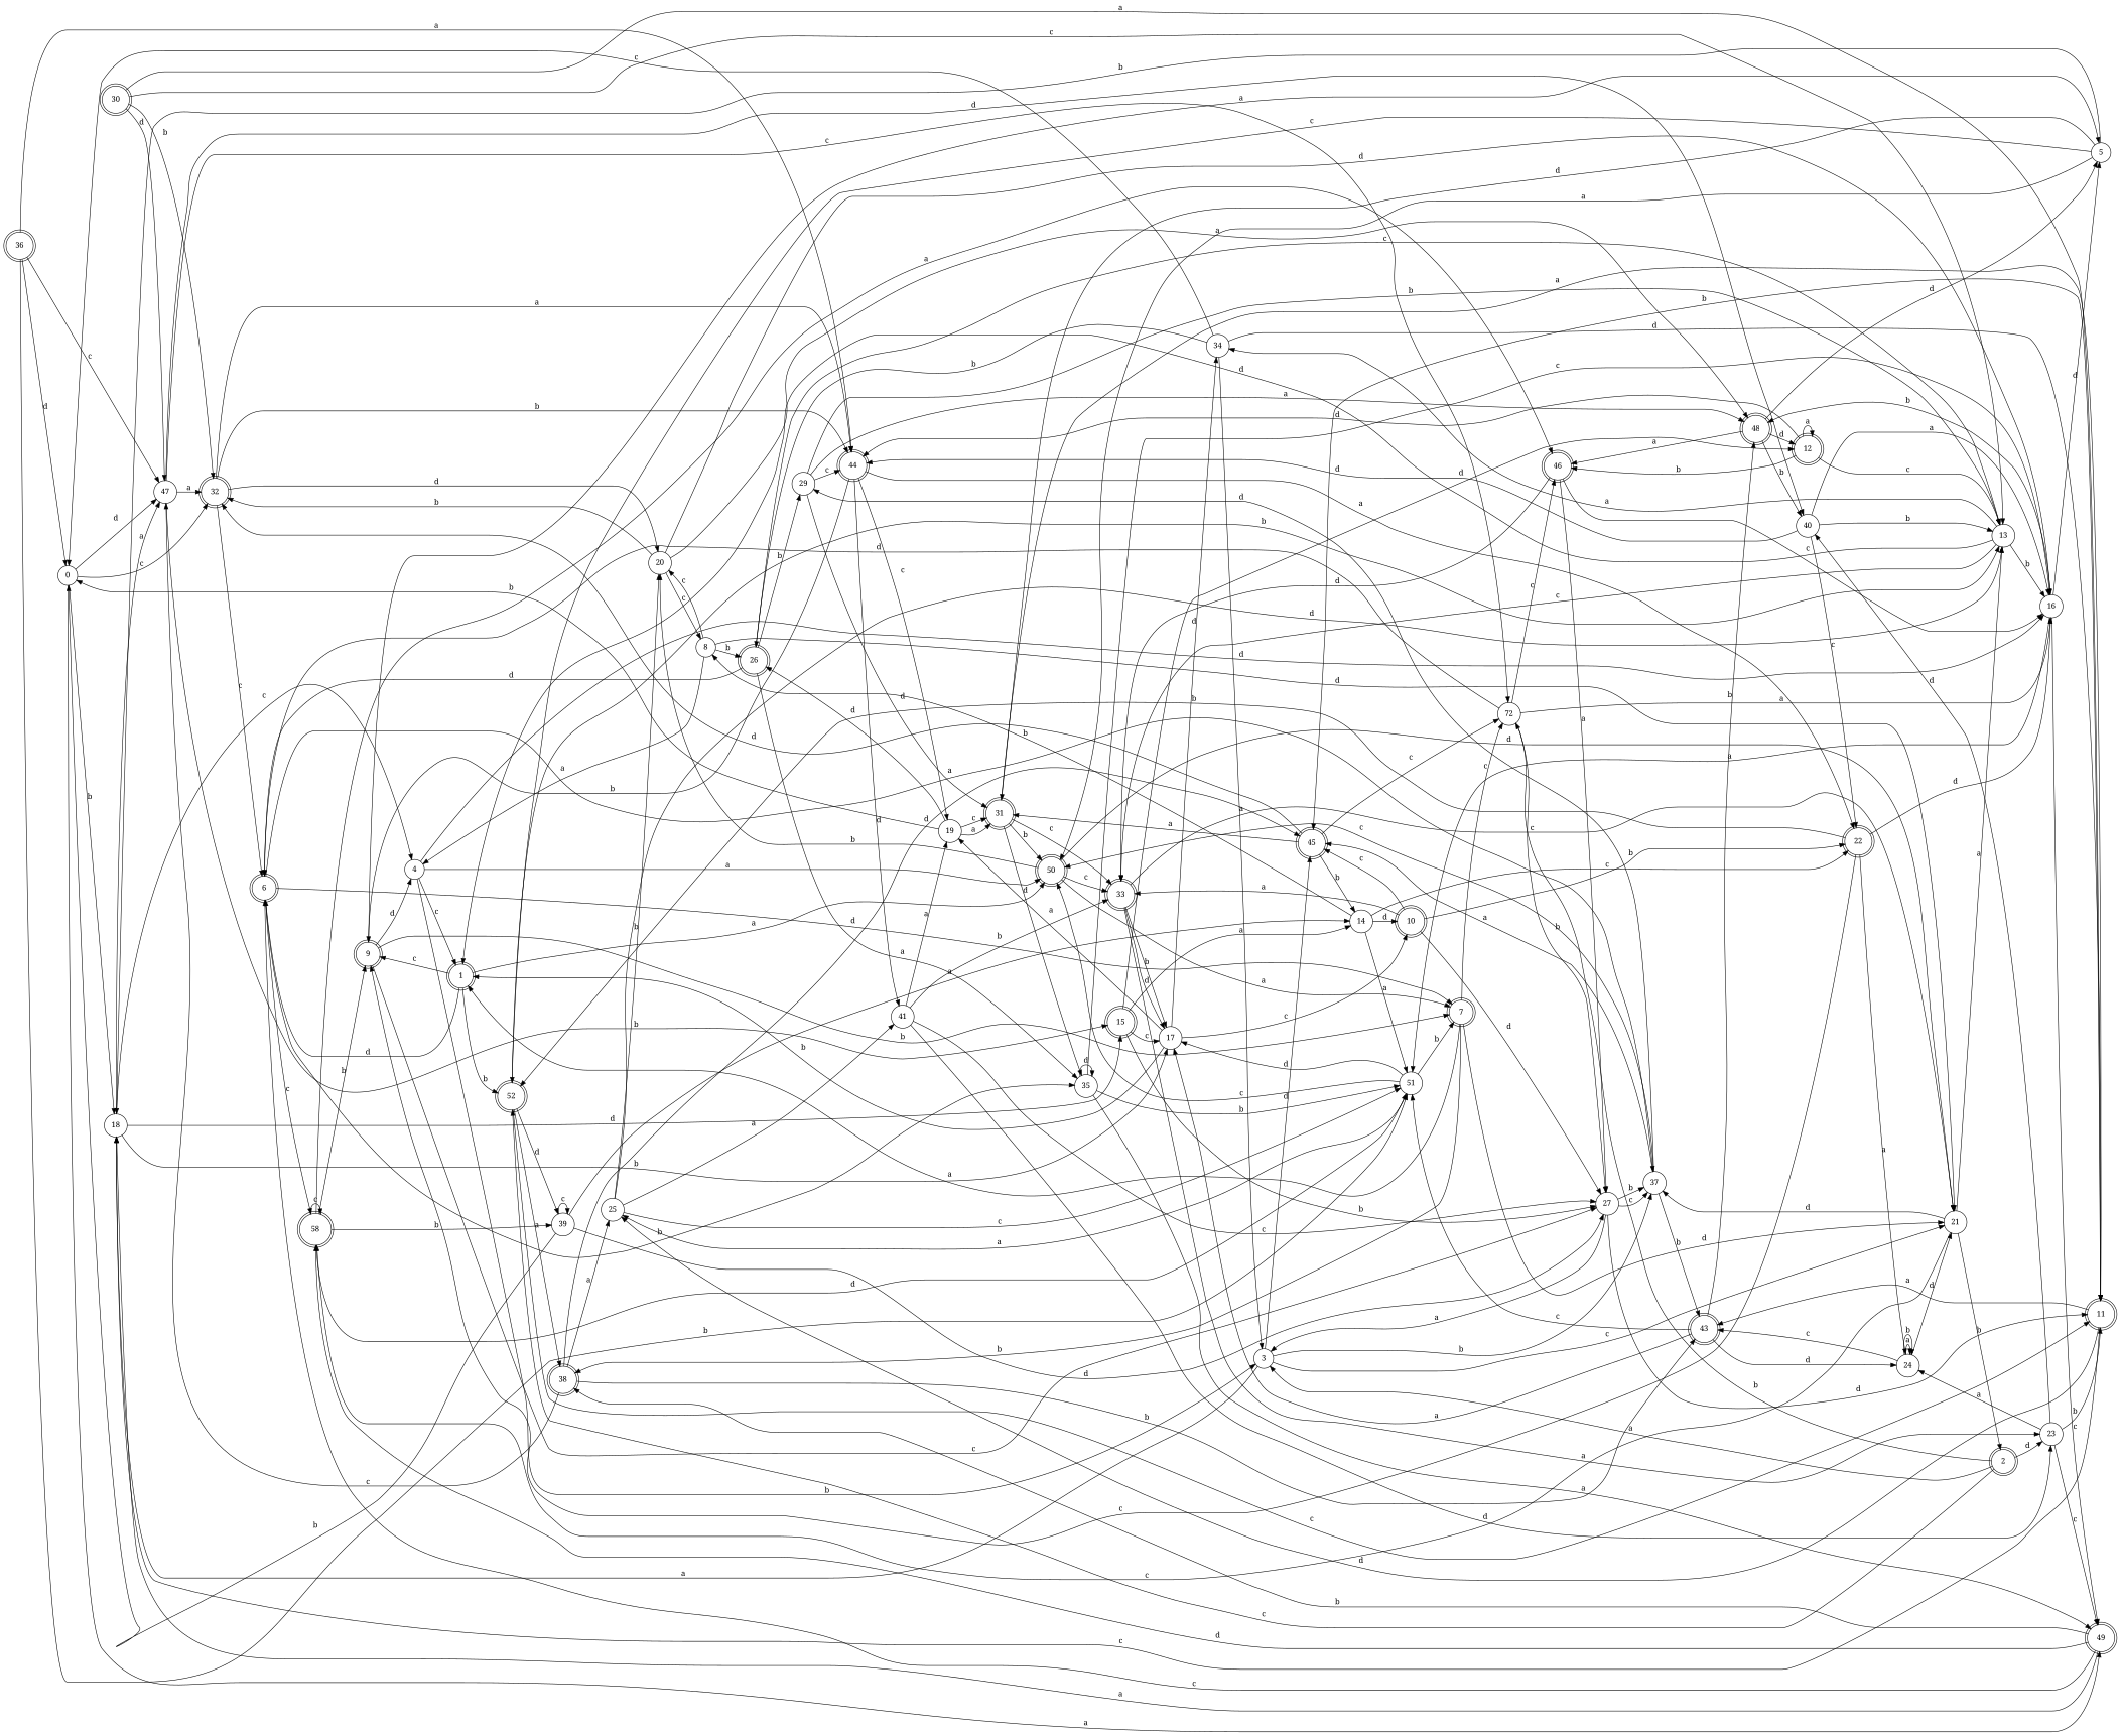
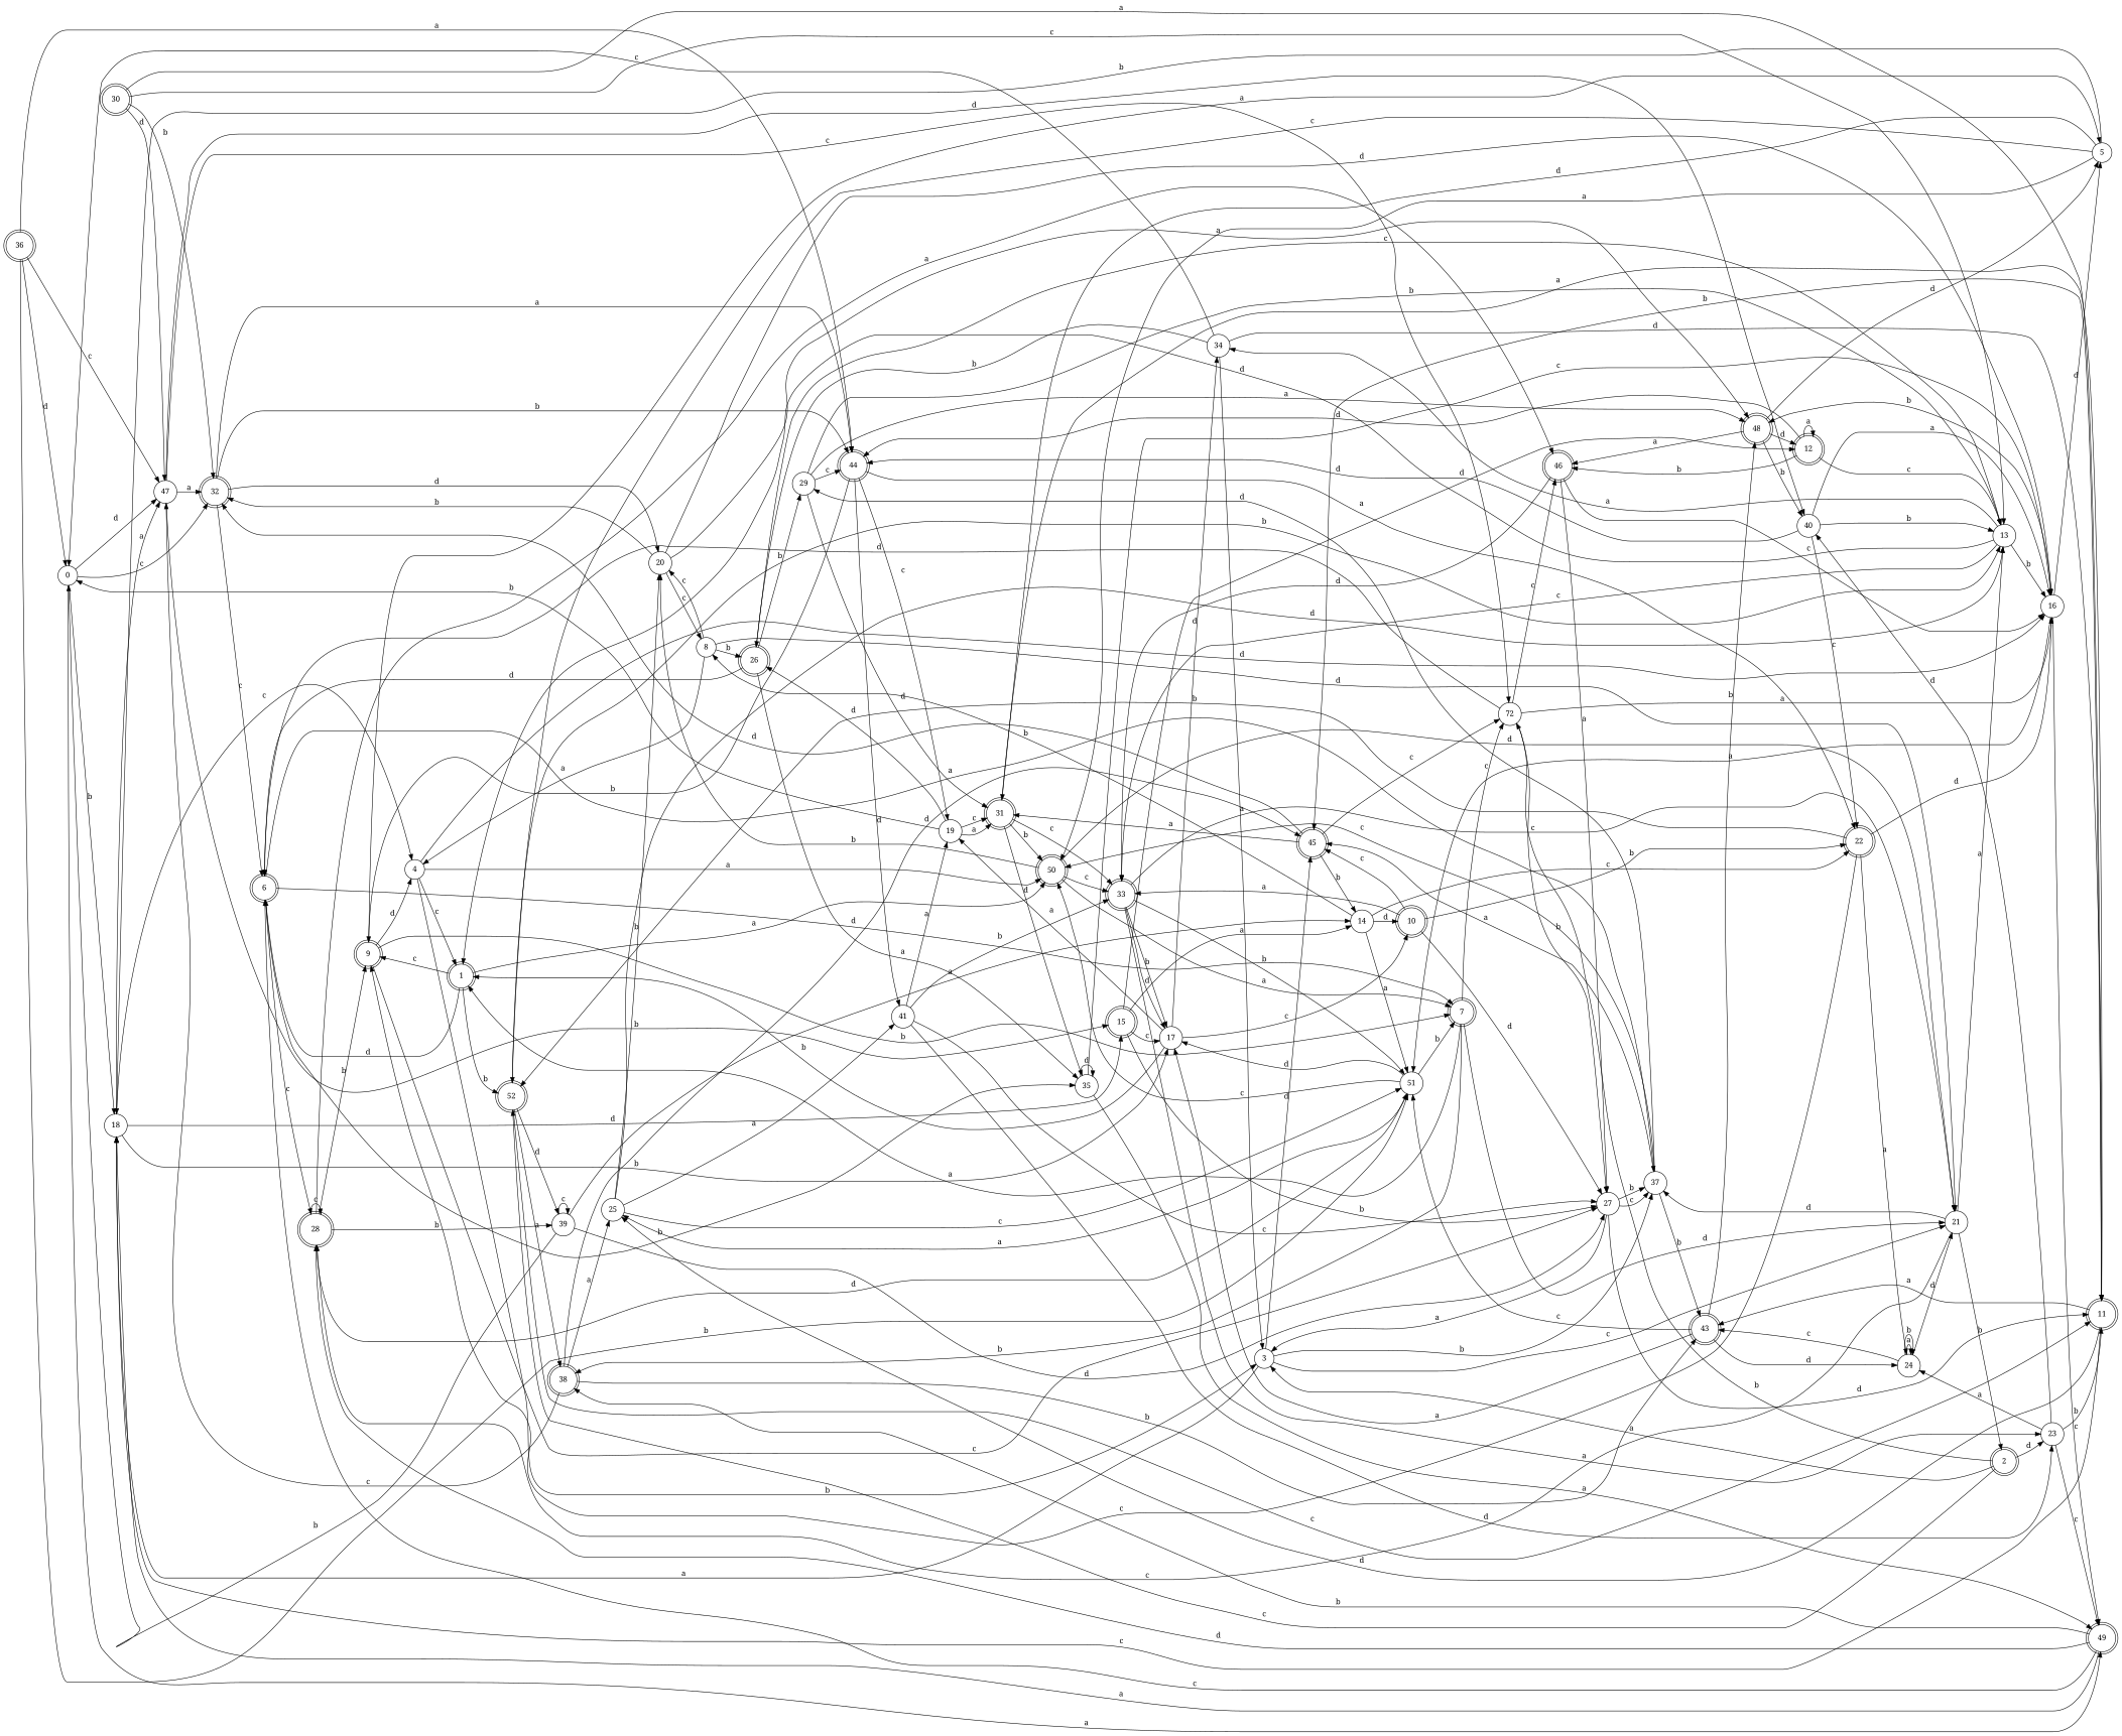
  digraph {
    fontname="Noto Serif"
    rankdir=LR
    node [color=black fillcolor=white fontname="Noto Serif" shape=circle style=filled]
    edge [fontname="Noto Serif"]
    n1 [label=0]
    n2 [label=18]
    n3 [label=32 shape=doublecircle style="rounded,filled"]
    n4 [label=47]
    n5 [label=49 shape=doublecircle style="rounded,filled"]
    n6 [label=4]
    n7 [label=15 shape=doublecircle style="rounded,filled"]
    n8 [label=17]
    n9 [label=6 shape=doublecircle style="rounded,filled"]
    n10 [label=20]
    n11 [label=44 shape=doublecircle style="rounded,filled"]
    n12 [label=72]
    n13 [label=40]
-   n14 [label=58 shape=doublecircle style="rounded,filled"]
+   n14 [label=28 shape=doublecircle style="rounded,filled"]
    n15 [label=38 shape=doublecircle style="rounded,filled"]
    n16 [label=1 shape=doublecircle style="rounded,filled"]
    n17 [label=9 shape=doublecircle style="rounded,filled"]
    n18 [label=50 shape=doublecircle style="rounded,filled"]
    n19 [label=52 shape=doublecircle style="rounded,filled"]
    n20 [label=37]
    n21 [label=7 shape=doublecircle style="rounded,filled"]
    n22 [label=35]
    n23 [label=5]
    n24 [label=27]
    n25 [label=21]
    n26 [label=33 shape=doublecircle style="rounded,filled"]
    n27 [label=11 shape=doublecircle style="rounded,filled"]
    n28 [label=13]
    n29 [label=39]
    n30 [label=2 shape=doublecircle style="rounded,filled"]
    n31 [label=3]
    n32 [label=23]
    n33 [label=45 shape=doublecircle style="rounded,filled"]
    n34 [label=24]
    n35 [label=16]
    n36 [label=46 shape=doublecircle style="rounded,filled"]
    n37 [label=43 shape=doublecircle style="rounded,filled"]
    n38 [label=29]
    n39 [label=31 shape=doublecircle style="rounded,filled"]
    n40 [label=14]
    n41 [label=51]
    n42 [label=48 shape=doublecircle style="rounded,filled"]
    n43 [label=25]
    n44 [label=8]
    n45 [label=26 shape=doublecircle style="rounded,filled"]
    n46 [label=10 shape=doublecircle style="rounded,filled"]
    n47 [label=22 shape=doublecircle style="rounded,filled"]
    n48 [label=41]
    n49 [label=12 shape=doublecircle style="rounded,filled"]
    n50 [label=34]
    n51 [label=19]
    n52 [label=30 shape=doublecircle style="rounded,filled"]
    n53 [label=36 shape=doublecircle style="rounded,filled"]
    n1 -> n2 [label=b]
    n1 -> n3 [label=c]
    n1 -> n4 [label=d]
    n1 -> n5 [label=a]
    n2 -> n4 [label=a]
    n2 -> n6 [label=c]
    n2 -> n7 [label=d]
    n2 -> n8 [label=b]
    n3 -> n9 [label=c]
    n3 -> n10 [label=d]
    n3 -> n11 [label=a]
    n3 -> n11 [label=b]
    n4 -> n3 [label=a]
    n4 -> n7 [label=b]
    n4 -> n12 [label=c]
    n4 -> n13 [label=d]
    n5 -> n2 [label=a]
    n5 -> n9 [label=c]
    n5 -> n14 [label=d]
    n5 -> n15 [label=b]
    n6 -> n16 [label=c]
    n6 -> n18 [label=a]
    n6 -> n31 [label=b]
    n6 -> n35 [label=d]
    n7 -> n8 [label=c]
    n7 -> n24 [label=b]
    n7 -> n40 [label=a]
    n7 -> n49 [label=d]
    n8 -> n16 [label=b]
    n8 -> n46 [label=c]
    n8 -> n50 [label=d]
    n8 -> n51 [label=a]
    n9 -> n14 [label=c]
    n9 -> n20 [label=a]
    n9 -> n21 [label=d]
    n9 -> n22 [label=b]
    n10 -> n3 [label=b]
    n10 -> n35 [label=d]
    n10 -> n42 [label=a]
    n10 -> n44 [label=c]
    n11 -> n17 [label=b]
    n11 -> n47 [label=a]
    n11 -> n48 [label=d]
    n11 -> n51 [label=c]
    n12 -> n9 [label=d]
    n12 -> n24 [label=b]
    n12 -> n35 [label=a]
    n12 -> n36 [label=c]
    n13 -> n11 [label=d]
    n13 -> n28 [label=b]
    n13 -> n35 [label=a]
    n13 -> n47 [label=c]
    n14 -> n14 [label=c]
    n14 -> n17 [label=b]
    n14 -> n29 [label=b]
    n14 -> n36 [label=a]
    n14 -> n41 [label=d]
    n15 -> n4 [label=c]
    n15 -> n33 [label=d]
    n15 -> n37 [label=b]
    n15 -> n43 [label=a]
    n16 -> n9 [label=d]
    n16 -> n17 [label=c]
    n16 -> n18 [label=a]
    n16 -> n19 [label=b]
    n17 -> n6 [label=d]
    n17 -> n21 [label=b]
    n17 -> n23 [label=a]
    n17 -> n24 [label=c]
    n18 -> n10 [label=b]
    n18 -> n21 [label=a]
    n18 -> n25 [label=d]
    n18 -> n26 [label=c]
    n19 -> n15 [label=a]
    n19 -> n27 [label=c]
    n19 -> n28 [label=b]
    n19 -> n29 [label=d]
    n20 -> n18 [label=c]
    n20 -> n33 [label=a]
    n20 -> n37 [label=b]
    n20 -> n38 [label=d]
    n21 -> n12 [label=c]
    n21 -> n15 [label=b]
    n21 -> n16 [label=a]
    n21 -> n25 [label=d]
    n22 -> n5 [label=a]
    n22 -> n22 [label=d]
    n22 -> n35 [label=c]
-   n22 -> n41 [label=b]
+   n26 -> n41 [label=b]
    n23 -> n2 [label=b]
    n23 -> n18 [label=a]
    n23 -> n19 [label=c]
    n23 -> n39 [label=d]
    n24 -> n20 [label=b]
    n24 -> n20 [label=c]
    n24 -> n27 [label=d]
    n24 -> n31 [label=a]
    n25 -> n14 [label=c]
    n25 -> n20 [label=d]
    n25 -> n28 [label=a]
    n25 -> n30 [label=b]
    n26 -> n8 [label=b]
    n26 -> n8 [label=d]
    n26 -> n25 [label=c]
    n26 -> n32 [label=a]
    n27 -> n2 [label=c]
    n27 -> n33 [label=b]
    n27 -> n37 [label=a]
    n27 -> n43 [label=d]
    n28 -> n16 [label=d]
    n28 -> n26 [label=c]
    n28 -> n35 [label=b]
    n28 -> n50 [label=a]
    n29 -> n1 [label=b]
    n29 -> n24 [label=d]
    n29 -> n29 [label=c]
    n29 -> n40 [label=a]
    n30 -> n12 [label=b]
    n30 -> n19 [label=c]
    n30 -> n31 [label=a]
    n30 -> n32 [label=d]
    n31 -> n2 [label=a]
    n31 -> n20 [label=b]
    n31 -> n25 [label=c]
    n31 -> n33 [label=d]
    n32 -> n5 [label=c]
    n32 -> n13 [label=d]
    n32 -> n27 [label=b]
    n32 -> n34 [label=a]
    n33 -> n3 [label=d]
    n33 -> n12 [label=c]
    n33 -> n39 [label=a]
    n33 -> n40 [label=b]
    n34 -> n25 [label=d]
    n34 -> n34 [label=a]
    n34 -> n34 [label=b]
    n34 -> n37 [label=c]
    n35 -> n5 [label=c]
    n35 -> n23 [label=d]
    n35 -> n41 [label=a]
    n35 -> n42 [label=b]
    n36 -> n24 [label=a]
    n36 -> n26 [label=d]
    n36 -> n35 [label=c]
    n37 -> n8 [label=a]
    n37 -> n34 [label=d]
    n37 -> n41 [label=c]
    n37 -> n42 [label=b]
    n38 -> n11 [label=c]
    n38 -> n28 [label=b]
    n38 -> n39 [label=d]
    n38 -> n42 [label=a]
    n39 -> n18 [label=b]
    n39 -> n22 [label=d]
    n39 -> n26 [label=c]
    n39 -> n27 [label=a]
    n40 -> n41 [label=a]
    n40 -> n44 [label=b]
    n40 -> n46 [label=d]
    n40 -> n47 [label=c]
    n41 -> n8 [label=d]
    n41 -> n18 [label=c]
    n41 -> n21 [label=b]
    n41 -> n43 [label=a]
    n42 -> n13 [label=b]
    n42 -> n23 [label=d]
    n42 -> n36 [label=a]
    n42 -> n49 [label=d]
    n43 -> n10 [label=b]
    n43 -> n28 [label=d]
    n43 -> n41 [label=c]
    n43 -> n48 [label=a]
    n44 -> n6 [label=a]
    n44 -> n10 [label=c]
    n44 -> n25 [label=d]
    n44 -> n45 [label=b]
    n45 -> n9 [label=d]
    n45 -> n22 [label=a]
    n45 -> n28 [label=c]
    n45 -> n38 [label=b]
    n46 -> n24 [label=d]
    n46 -> n26 [label=a]
    n46 -> n33 [label=c]
    n46 -> n47 [label=b]
    n47 -> n17 [label=c]
    n47 -> n19 [label=b]
    n47 -> n34 [label=a]
    n47 -> n35 [label=d]
    n48 -> n24 [label=c]
    n48 -> n26 [label=b]
    n48 -> n32 [label=d]
    n48 -> n51 [label=a]
    n49 -> n11 [label=d]
    n49 -> n28 [label=c]
    n49 -> n36 [label=b]
    n49 -> n49 [label=a]
    n50 -> n1 [label=c]
    n50 -> n27 [label=d]
    n50 -> n31 [label=a]
    n50 -> n45 [label=b]
    n51 -> n1 [label=b]
    n51 -> n39 [label=a]
    n51 -> n39 [label=c]
    n51 -> n45 [label=d]
    n52 -> n3 [label=b]
    n52 -> n4 [label=d]
    n52 -> n27 [label=a]
    n52 -> n28 [label=c]
    n53 -> n1 [label=d]
    n53 -> n4 [label=c]
    n53 -> n11 [label=a]
    n53 -> n41 [label=b]
  }
